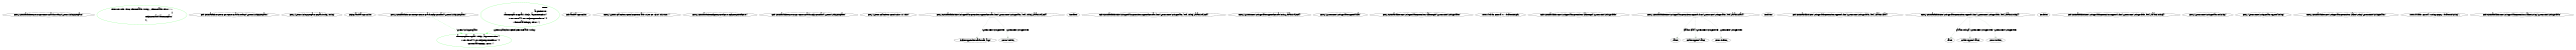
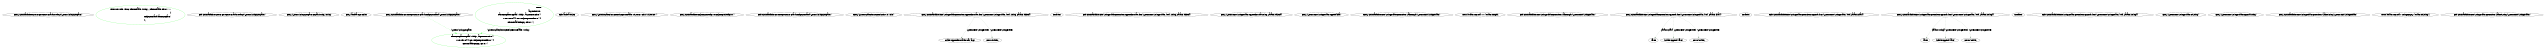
  digraph {
    node [cluster="CommandLine.Text.StringBuilderExtensions.AppendWhen(System.Text.StringBuilder, bool, params char[])" file="ReflectionExtensions.cs" span="0-0"]
    edge [color=darkseagreen4 style=dashed]
    n1 [cluster="CommandLine.Core.PreprocessorGuards.Lookup(System.StringComparer)" file="PreprocessorGuards.cs" label="Entry CommandLine.Core.PreprocessorGuards.Lookup(System.StringComparer)" span="13-13"]
    n2 [cluster="CommandLine.Core.PreprocessorGuards.Lookup(System.StringComparer)" color=green community=0 file="PreprocessorGuards.cs" label="return new List<Func<IEnumerable<string>, IEnumerable<Error>>>\r\n                {\r\n                    HelpCommand(nameComparer)\r\n                };" prediction=0 span="15-18"]
    n3 [cluster="CommandLine.Core.PreprocessorGuards.Lookup(System.StringComparer)" file="PreprocessorGuards.cs" label="Exit CommandLine.Core.PreprocessorGuards.Lookup(System.StringComparer)" span="13-13"]
    n4 [cluster="System.StringComparer.Equals(string, string)" file="PreprocessorGuards.cs" label="Entry System.StringComparer.Equals(string, string)"]
-   n5 [cluster="lambda expression" file="PreprocessorGuards.cs" label="Empty lambda expression" span="24-27"]
+   n5 [cluster="lambda expression" file="PreprocessorGuards.cs" label="Entry lambda expression" span="24-27"]
    n6 [cluster="lambda expression" color=green community=0 file="PreprocessorGuards.cs" label="nameComparer.Equals(''--help'', arguments.First())\r\n                        ? new Error[] { new HelpRequestedError() }\r\n                        : Enumerable.Empty<Error>()" prediction=1 span="25-27"]
-   n7 [cluster="lambda expression" file="PreprocessorGuards.cs" label="Exit lambda expression" span="24-27"]
+   n7 [cluster="lambda expression" file="PreprocessorGuards.cs" label="Exit lambda object" span="24-27"]
    n8 [cluster="System.Collections.Generic.IEnumerable<TSource>.First<TSource>()" file="PreprocessorGuards.cs" label="Entry System.Collections.Generic.IEnumerable<TSource>.First<TSource>()"]
    n9 [cluster="CommandLine.HelpRequestedError.HelpRequestedError()" file="PreprocessorGuards.cs" label="Entry CommandLine.HelpRequestedError.HelpRequestedError()" span="353-353"]
    n10 [cluster="CommandLine.Core.PreprocessorGuards.HelpCommand(System.StringComparer)" file="PreprocessorGuards.cs" label="Entry CommandLine.Core.PreprocessorGuards.HelpCommand(System.StringComparer)" span="21-21"]
    n11 [cluster="CommandLine.Core.PreprocessorGuards.HelpCommand(System.StringComparer)" color=green community=0 file="PreprocessorGuards.cs" label="return\r\n                arguments =>\r\n                    nameComparer.Equals(''--help'', arguments.First())\r\n                        ? new Error[] { new HelpRequestedError() }\r\n                        : Enumerable.Empty<Error>();" prediction=1 span="23-27"]
    n12 [cluster="CommandLine.Core.PreprocessorGuards.HelpCommand(System.StringComparer)" file="PreprocessorGuards.cs" label="Exit CommandLine.Core.PreprocessorGuards.HelpCommand(System.StringComparer)" span="21-21"]
    n13 [cluster="System.Collections.Generic.List<T>.List()" file="PreprocessorGuards.cs" label="Entry System.Collections.Generic.List<T>.List()"]
    n14 [cluster="CommandLine.Text.StringBuilderExtensions.AppendFormatWhen(System.Text.StringBuilder, bool, string, params object[])" label="Entry CommandLine.Text.StringBuilderExtensions.AppendFormatWhen(System.Text.StringBuilder, bool, string, params object[])" span="33-33"]
    n15 [cluster="CommandLine.Text.StringBuilderExtensions.AppendFormatWhen(System.Text.StringBuilder, bool, string, params object[])" label="builder.AppendFormat(format, args)" span="37-37"]
    n16 [cluster="CommandLine.Text.StringBuilderExtensions.AppendFormatWhen(System.Text.StringBuilder, bool, string, params object[])" label="return builder;" span="39-39"]
    n17 [cluster="CommandLine.Text.StringBuilderExtensions.AppendFormatWhen(System.Text.StringBuilder, bool, string, params object[])" label=condition span="35-35"]
    n18 [cluster="CommandLine.Text.StringBuilderExtensions.AppendFormatWhen(System.Text.StringBuilder, bool, string, params object[])" label="Exit CommandLine.Text.StringBuilderExtensions.AppendFormatWhen(System.Text.StringBuilder, bool, string, params object[])" span="33-33"]
    n19 [cluster="System.Text.StringBuilder.AppendFormat(string, params object[])" label="Entry System.Text.StringBuilder.AppendFormat(string, params object[])"]
    n20 [cluster="System.Text.StringBuilder.Append(char)" label="Entry System.Text.StringBuilder.Append(char)"]
    n21 [cluster="CommandLine.Text.StringBuilderExtensions.SafeLength(System.Text.StringBuilder)" label="Entry CommandLine.Text.StringBuilderExtensions.SafeLength(System.Text.StringBuilder)" span="47-47"]
    n22 [cluster="CommandLine.Text.StringBuilderExtensions.SafeLength(System.Text.StringBuilder)" label="return builder == null ? 7 : builder.Length;" span="49-49"]
    n23 [cluster="CommandLine.Text.StringBuilderExtensions.SafeLength(System.Text.StringBuilder)" label="Exit CommandLine.Text.StringBuilderExtensions.SafeLength(System.Text.StringBuilder)" span="47-47"]
    n24 [label="Entry CommandLine.Text.StringBuilderExtensions.AppendWhen(System.Text.StringBuilder, bool, params char[])" span="21-21"]
    n25 [label=values span="25-25"]
    n26 [label="builder.Append(value)" span="27-27"]
    n27 [label="return builder;" span="30-30"]
    n28 [label=condition span="23-23"]
    n29 [label="Exit CommandLine.Text.StringBuilderExtensions.AppendWhen(System.Text.StringBuilder, bool, params char[])" span="21-21"]
    n30 [cluster="CommandLine.Text.StringBuilderExtensions.AppendWhen(System.Text.StringBuilder, bool, params string[])" label="Entry CommandLine.Text.StringBuilderExtensions.AppendWhen(System.Text.StringBuilder, bool, params string[])" span="9-9"]
    n31 [cluster="CommandLine.Text.StringBuilderExtensions.AppendWhen(System.Text.StringBuilder, bool, params string[])" label=values span="13-13"]
    n32 [cluster="CommandLine.Text.StringBuilderExtensions.AppendWhen(System.Text.StringBuilder, bool, params string[])" label="builder.Append(value)" span="15-15"]
    n33 [cluster="CommandLine.Text.StringBuilderExtensions.AppendWhen(System.Text.StringBuilder, bool, params string[])" label="return builder;" span="18-18"]
    n34 [cluster="CommandLine.Text.StringBuilderExtensions.AppendWhen(System.Text.StringBuilder, bool, params string[])" label=condition span="11-11"]
    n35 [cluster="CommandLine.Text.StringBuilderExtensions.AppendWhen(System.Text.StringBuilder, bool, params string[])" label="Exit CommandLine.Text.StringBuilderExtensions.AppendWhen(System.Text.StringBuilder, bool, params string[])" span="9-9"]
    n36 [cluster="System.Text.StringBuilder.ToString()" label="Entry System.Text.StringBuilder.ToString()"]
    n37 [cluster="System.Text.StringBuilder.Append(string)" label="Entry System.Text.StringBuilder.Append(string)"]
    n38 [cluster="CommandLine.Text.StringBuilderExtensions.SafeToString(System.Text.StringBuilder)" label="Entry CommandLine.Text.StringBuilderExtensions.SafeToString(System.Text.StringBuilder)" span="42-42"]
    n39 [cluster="CommandLine.Text.StringBuilderExtensions.SafeToString(System.Text.StringBuilder)" label="return builder == null ? string.Empty : builder.ToString();" span="44-44"]
    n40 [cluster="CommandLine.Text.StringBuilderExtensions.SafeToString(System.Text.StringBuilder)" label="Exit CommandLine.Text.StringBuilderExtensions.SafeToString(System.Text.StringBuilder)" span="42-42"]
    n10 -> n6 [color=green label="System.StringComparer"]
    n11 -> n6 [color=green label="System.Collections.Generic.IEnumerable<string>"]
    n14 -> n15 [label="System.Text.StringBuilder"]
    n14 -> n16 [label="System.Text.StringBuilder"]
    n24 -> n25 [label="params char[]"]
    n24 -> n26 [label="System.Text.StringBuilder"]
    n24 -> n27 [label="System.Text.StringBuilder"]
    n30 -> n31 [label="params string[]"]
    n30 -> n32 [label="System.Text.StringBuilder"]
    n30 -> n33 [label="System.Text.StringBuilder"]
  }
